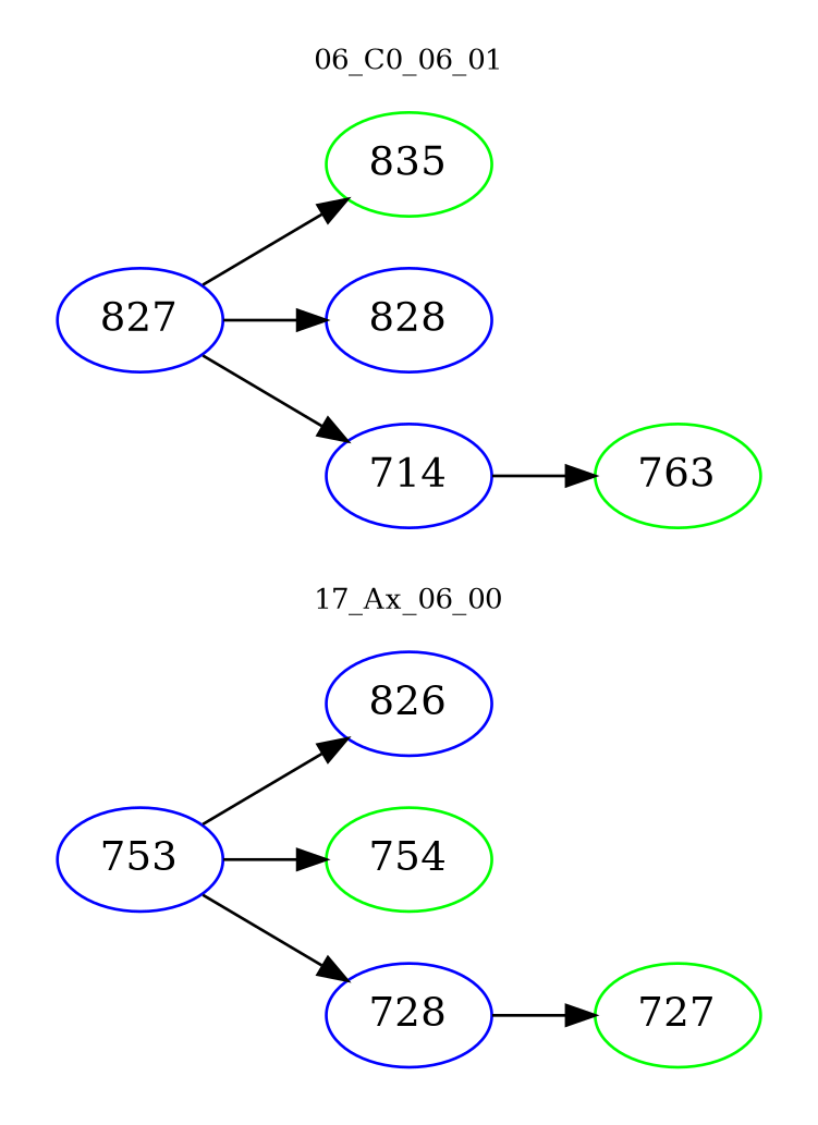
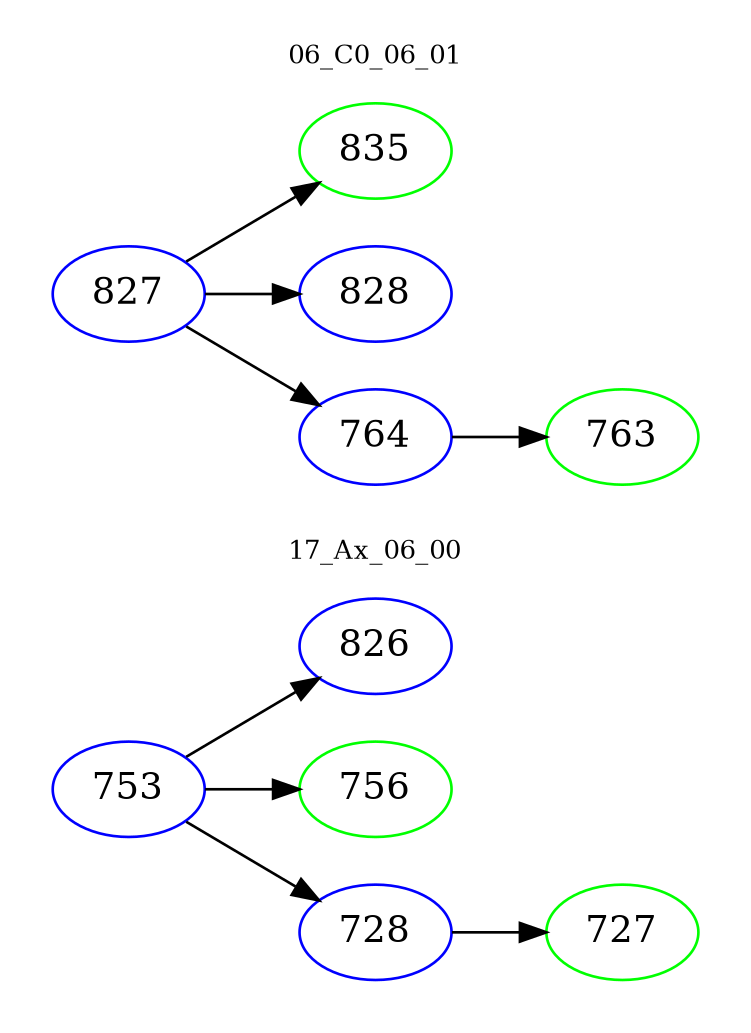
  digraph {
    rankdir=LR
    node [color=blue]
    edge [color=black]
    n1 [label=753]
    n2 [label=728]
-   n3 [color=green label=754]
+   n3 [color=green label=756]
    n4 [label=826]
    n5 [color=green label=727]
    n6 [label=827]
-   n7 [label=714]
+   n7 [label=764]
    n8 [label=828]
    n9 [color=green label=835]
    n10 [color=green label=763]
    subgraph cluster_1 {
      color=white
      fontsize=10
      label="17_Ax_06_00"
      n1
      n2
      n3
      n4
      n5
    }
    subgraph cluster_2 {
      color=white
      fontsize=10
      label="06_C0_06_01"
      n6
      n7
      n8
      n9
      n10
    }
    n1 -> n2
    n1 -> n3
    n1 -> n4
    n2 -> n5
    n6 -> n7
    n6 -> n8
    n6 -> n9
    n7 -> n10
  }
